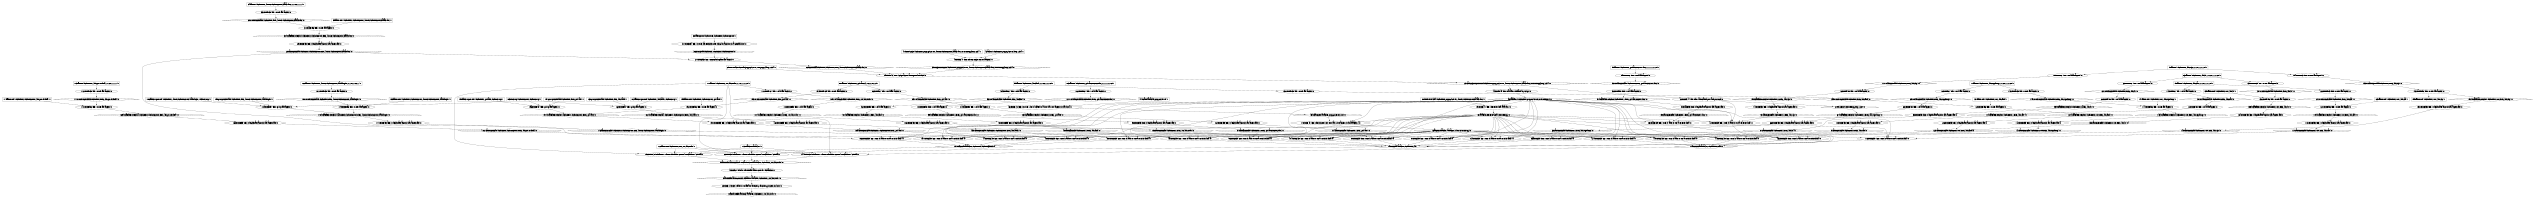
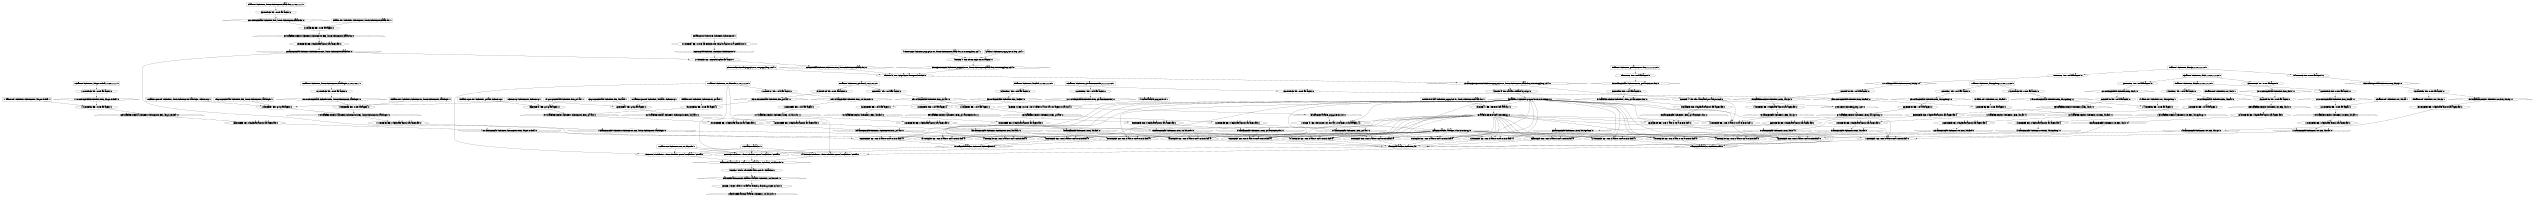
  digraph {
    node [shape=ellipse]
    n1 [label="1:canAbuseElevationCtl(attacker,victimHost,'/usr/bin/sudo'):0" shape=diamond]
    n2 [label="2:RULE 0 (Asset - Able to run file and directory discovery process on host):0"]
    n3 [label="3:abuseElevationControlMechanism(attacker,victimHost,'/usr/bin/sudo'):0" shape=diamond]
    n4 [label="4:RULE 2 (T1548 - Abuse Elevation Control Mechanism):0"]
    n5 [label="5:abuseElevationControlMechanismSetuid(attacker,victimHost,'/usr/bin/sudo'):0" shape=diamond]
    n6 [label="6:RULE 3 (T1548.001 - Abuse Elevation Control Mechanism - Setuid):0"]
    n7 [label="7:execCode(attacker,victimHost,_):0" shape=diamond]
    n8 [label="8:RULE 39 (BB - User is able to use a reverse shell):0"]
    n9 [label="9:canAccessFile(victimHost,_,exec,'/bin/cat'):0" shape=diamond]
    n10 [label="10:RULE 55 (BB - A legitimate account can access file):0"]
    n11 [label="11:localFileProtection(victimHost,_,exec,'/bin/cat'):0" shape=diamond]
    n12 [label="12:RULE 58 (BB - world file access):0"]
    n13 [label="13:worldAccessible(victimHost,exec,'/bin/cat'):0" shape=diamond]
    n14 [label="14:RULE 67 (BB - world file access):0"]
    n15 [label="15:fileAttr(victimHost,'/bin/cat',-,r,w,x,-,-,-,r,w,x):1" shape=box]
    n16 [label="122:RULE 65 (BB - owner file access):0"]
    n17 [label="121:ownerAccessible(victimHost,exec,'/bin/cat'):0" shape=diamond]
    n18 [label="16:accessDataFlow(attacker,write,reversePupy):0" shape=diamond]
    n19 [label="48:RULE 39 (BB - User is able to use a reverse shell):0"]
    n20 [label="56:RULE 39 (BB - User is able to use a reverse shell):0"]
    n21 [label="64:RULE 39 (BB - User is able to use a reverse shell):0"]
    n22 [label="80:RULE 39 (BB - User is able to use a reverse shell):0"]
    n23 [label="96:RULE 39 (BB - User is able to use a reverse shell):0"]
    n24 [label="104:RULE 39 (BB - User is able to use a reverse shell):0"]
    n25 [label="116:RULE 39 (BB - User is able to use a reverse shell):0"]
    n26 [label="124:RULE 39 (BB - User is able to use a reverse shell):0"]
    n27 [label="132:RULE 39 (BB - User is able to use a reverse shell):0"]
    n28 [label="140:RULE 39 (BB - User is able to use a reverse shell):0"]
    n29 [label="148:RULE 39 (BB - User is able to use a reverse shell):0"]
    n30 [label="158:RULE 39 (BB - User is able to use a reverse shell):0"]
    n31 [label="166:RULE 39 (BB - User is able to use a reverse shell):0"]
    n32 [label="175:RULE 39 (BB - User is able to use a reverse shell):0"]
    n33 [label="187:RULE 39 (BB - User is able to use a reverse shell):0"]
    n34 [label="188:RULE 39 (BB - User is able to use a reverse shell):0"]
    n35 [label="72:RULE 39 (BB - User is able to use a reverse shell):0"]
    n36 [label="88:RULE 39 (BB - User is able to use a reverse shell):0"]
    n37 [label="115:execCode(attacker,victimHost,root):0" shape=diamond]
    n38 [label="157:execCode(attacker,victimHost,victimAccount):0" shape=diamond]
    n39 [label="17:RULE 40 (BB - The remote root user has write access to the dataFlow):0"]
    n40 [label="18:dataFlowReverseShell(reversePupy):0" shape=diamond]
    n41 [label="19:RULE 41 (BB - Reverse shell data flow):0"]
    n42 [label="20:isReverseShell(victimHost,pupyC2Server,'/home/victimAccount/3aka3.doc'):1" shape=box]
    n43 [label="21:flowBind(reversePupy,http,1234):0" shape=diamond]
    n44 [label="67:localFileProtection(victimHost,_,exec,'/bin/tcpdump'):0" shape=diamond]
    n45 [label="22:RULE 44 (BB - Flow associated port and protocol):0"]
    n46 [label="23:canScriptAccessHost(victimHost,pupyC2Server,'/home/victimAccount/3aka3.doc',reversePupy,http,1234):0" shape=diamond]
    n47 [label="44:RULE 45 (BB - Data flow initiated by script):0"]
    n48 [label="43:dataFlow(victimHost,pupyC2Server,reversePupy,_):0" shape=diamond]
    n49 [label="24:RULE 46 (BB - Script access an exposed service):0"]
    n50 [label="25:networkServiceInfo(pupyC2Server,root,pupyd,http,1234):1" shape=box]
    n51 [label="26:accessFile(victimUser,victimHost,exec,'/home/victimAccount/3aka3.doc'):0" shape=diamond]
    n52 [label="27:RULE 53 (BB - execCode implies file access):0"]
    n53 [label="28:canAccessFile(victimHost,victimAccount,exec,'/home/victimAccount/3aka3.doc'):0" shape=diamond]
    n54 [label="29:RULE 55 (BB - A legitimate account can access file):0"]
    n55 [label="30:localFileProtection(victimHost,victimAccount,exec,'/home/victimAccount/3aka3.doc'):0" shape=diamond]
    n56 [label="31:RULE 56 (BB - owner file access):0"]
    n57 [label="32:ownerAccessible(victimHost,exec,'/home/victimAccount/3aka3.doc'):0" shape=diamond]
    n58 [label="33:RULE 65 (BB - owner file access):0"]
    n59 [label="34:fileAttr(victimHost,'/home/victimAccount/3aka3.doc',-,r,w,x,-,-,-,-,-,-):1" shape=box]
    n60 [label="35:fileOwner(victimHost,victimAccount,'/home/victimAccount/3aka3.doc'):1" shape=box]
    n61 [label="36:execCode(victimUser,victimHost,victimAccount):0" shape=diamond]
    n62 [label="37:RULE 54 (BB - A User can execute code using his account on a specific host):0"]
    n63 [label="38:hasAccount(victimUser,victimHost,victimAccount):1" shape=box]
    n64 [label="39:scriptNetAccess(victimHost,pupyC2Server,'/home/victimAccount/3aka3.doc',reversePupy,http,1234):0" shape=diamond]
    n65 [label="40:RULE 47 (BB - Direct script network access):0"]
    n66 [label="41:isNetScript(victimHost,pupyC2Server,'/home/victimAccount/3aka3.doc',reversePupy,http,1234):1" shape=box]
    n67 [label="42:aclNW(victimHost,pupyC2Server,http,1234):1" shape=box]
    n68 [label="45:localAccess(attacker,pupyC2Server,root):0" shape=diamond]
    n69 [label="46:RULE 73 (BB - An user who is located in a host has root access to that host):0"]
    n70 [label="47:located(attacker,pupyC2Server):1" shape=box]
    n71 [label="49:canAccessFile(victimHost,_,exec,'/bin/find'):0" shape=diamond]
    n72 [label="50:RULE 55 (BB - A legitimate account can access file):0"]
    n73 [label="51:localFileProtection(victimHost,_,exec,'/bin/find'):0" shape=diamond]
    n74 [label="52:RULE 58 (BB - world file access):0"]
    n75 [label="53:worldAccessible(victimHost,exec,'/bin/find'):0" shape=diamond]
    n76 [label="54:RULE 67 (BB - world file access):0"]
    n77 [label="55:fileAttr(victimHost,'/bin/find',-,r,w,x,-,-,-,r,w,x):1" shape=box]
    n78 [label="130:RULE 65 (BB - owner file access):0"]
    n79 [label="129:ownerAccessible(victimHost,exec,'/bin/find'):0" shape=diamond]
    n80 [label="57:canAccessFile(victimHost,_,exec,'/bin/ls'):0" shape=diamond]
    n81 [label="58:RULE 55 (BB - A legitimate account can access file):0"]
    n82 [label="59:localFileProtection(victimHost,_,exec,'/bin/ls'):0" shape=diamond]
    n83 [label="60:RULE 58 (BB - world file access):0"]
    n84 [label="61:worldAccessible(victimHost,exec,'/bin/ls'):0" shape=diamond]
    n85 [label="62:RULE 67 (BB - world file access):0"]
    n86 [label="63:fileAttr(victimHost,'/bin/ls',-,r,w,x,-,-,-,r,w,x):1" shape=box]
    n87 [label="138:RULE 65 (BB - owner file access):0"]
    n88 [label="137:ownerAccessible(victimHost,exec,'/bin/ls'):0" shape=diamond]
    n89 [label="65:canAccessFile(victimHost,_,exec,'/bin/tcpdump'):0" shape=diamond]
    n90 [label="66:RULE 55 (BB - A legitimate account can access file):0"]
    n91 [label="68:RULE 58 (BB - world file access):0"]
    n92 [label="69:worldAccessible(victimHost,exec,'/bin/tcpdump'):0" shape=diamond]
    n93 [label="70:RULE 67 (BB - world file access):0"]
    n94 [label="71:fileAttr(victimHost,'/bin/tcpdump',-,r,w,x,-,-,-,r,w,x):1" shape=box]
    n95 [label="146:RULE 65 (BB - owner file access):0"]
    n96 [label="145:ownerAccessible(victimHost,exec,'/bin/tcpdump'):0" shape=diamond]
    n97 [label="73:canAccessFile(victimHost,_,exec,'/bin/zip'):0" shape=diamond]
    n98 [label="74:RULE 55 (BB - A legitimate account can access file):0"]
    n99 [label="75:localFileProtection(victimHost,_,exec,'/bin/zip'):0" shape=diamond]
    n100 [label="76:RULE 58 (BB - world file access):0"]
    n101 [label="77:worldAccessible(victimHost,exec,'/bin/zip'):0" shape=diamond]
    n102 [label="78:RULE 67 (BB - world file access):0"]
    n103 [label="79:fileAttr(victimHost,'/bin/zip',-,r,w,x,-,-,-,r,w,x):1" shape=box]
    n104 [label="154:RULE 65 (BB - owner file access):0"]
    n105 [label="153:ownerAccessible(victimHost,exec,'/bin/zip'):0" shape=diamond]
    n106 [label="81:canAccessFile(victimHost,_,exec,'/private'):0" shape=diamond]
    n107 [label="82:RULE 55 (BB - A legitimate account can access file):0"]
    n108 [label="83:localFileProtection(victimHost,_,exec,'/private'):0" shape=diamond]
    n109 [label="84:RULE 58 (BB - world file access):0"]
    n110 [label="85:worldAccessible(victimHost,exec,'/private'):0" shape=diamond]
    n111 [label="86:RULE 67 (BB - world file access):0"]
    n112 [label="87:fileAttr(victimHost,'/private',d,r,w,x,r,-,x,r,-,x):1" shape=box]
    n113 [label="194:RULE 65 (BB - owner file access):0"]
    n114 [label="193:ownerAccessible(victimHost,exec,'/private'):0" shape=diamond]
    n115 [label="89:canAccessFile(victimHost,_,exec,'/private/secret1.doc'):0" shape=diamond]
    n116 [label="90:RULE 55 (BB - A legitimate account can access file):0"]
    n117 [label="91:localFileProtection(victimHost,_,exec,'/private/secret1.doc'):0" shape=diamond]
    n118 [label="92:RULE 58 (BB - world file access):0"]
    n119 [label="93:worldAccessible(victimHost,exec,'/private/secret1.doc'):0" shape=diamond]
    n120 [label="94:RULE 67 (BB - world file access):0"]
    n121 [label="95:fileAttr(victimHost,'/private/secret1.doc',-,-,-,-,-,-,-,r,w,x):1" shape=box]
    n122 [label="97:canAccessFile(victimHost,_,exec,'/private/secret2.doc'):0" shape=diamond]
    n123 [label="98:RULE 55 (BB - A legitimate account can access file):0"]
    n124 [label="99:localFileProtection(victimHost,_,exec,'/private/secret2.doc'):0" shape=diamond]
    n125 [label="100:RULE 58 (BB - world file access):0"]
    n126 [label="101:worldAccessible(victimHost,exec,'/private/secret2.doc'):0" shape=diamond]
    n127 [label="102:RULE 67 (BB - world file access):0"]
    n128 [label="103:fileAttr(victimHost,'/private/secret2.doc',-,-,-,-,-,-,-,r,w,x):1" shape=box]
    n129 [label="105:canAccessFile(victimHost,_,exec,'/usr/bin/sudo'):0" shape=diamond]
    n130 [label="106:RULE 55 (BB - A legitimate account can access file):0"]
    n131 [label="107:localFileProtection(victimHost,_,exec,'/usr/bin/sudo'):0" shape=diamond]
    n132 [label="108:RULE 58 (BB - world file access):0"]
    n133 [label="109:worldAccessible(victimHost,exec,'/usr/bin/sudo'):0" shape=diamond]
    n134 [label="110:RULE 67 (BB - world file access):0"]
    n135 [label="111:fileAttr(victimHost,'/usr/bin/sudo',-,r,w,s,r,-,-,r,-,x):1" shape=box]
    n136 [label="114:RULE 3 (T1548.001 - Abuse Elevation Control Mechanism - Setuid):0"]
    n137 [label="156:RULE 3 (T1548.001 - Abuse Elevation Control Mechanism - Setuid):0"]
    n138 [label="112:fileOwner(victimHost,root,'/usr/bin/sudo'):1" shape=box]
    n139 [label="113:malicious(attacker):1" shape=box]
    n140 [label="117:canAccessFile(victimHost,root,exec,'/bin/cat'):0" shape=diamond]
    n141 [label="118:RULE 55 (BB - A legitimate account can access file):0"]
    n142 [label="119:localFileProtection(victimHost,root,exec,'/bin/cat'):0" shape=diamond]
    n143 [label="120:RULE 56 (BB - owner file access):0"]
    n144 [label="123:fileOwner(victimHost,root,'/bin/cat'):1" shape=box]
    n145 [label="125:canAccessFile(victimHost,root,exec,'/bin/find'):0" shape=diamond]
    n146 [label="126:RULE 55 (BB - A legitimate account can access file):0"]
    n147 [label="127:localFileProtection(victimHost,root,exec,'/bin/find'):0" shape=diamond]
    n148 [label="128:RULE 56 (BB - owner file access):0"]
    n149 [label="131:fileOwner(victimHost,root,'/bin/find'):1" shape=box]
    n150 [label="133:canAccessFile(victimHost,root,exec,'/bin/ls'):0" shape=diamond]
    n151 [label="134:RULE 55 (BB - A legitimate account can access file):0"]
    n152 [label="135:localFileProtection(victimHost,root,exec,'/bin/ls'):0" shape=diamond]
    n153 [label="136:RULE 56 (BB - owner file access):0"]
    n154 [label="139:fileOwner(victimHost,root,'/bin/ls'):1" shape=box]
    n155 [label="141:canAccessFile(victimHost,root,exec,'/bin/tcpdump'):0" shape=diamond]
    n156 [label="142:RULE 55 (BB - A legitimate account can access file):0"]
    n157 [label="143:localFileProtection(victimHost,root,exec,'/bin/tcpdump'):0" shape=diamond]
    n158 [label="144:RULE 56 (BB - owner file access):0"]
    n159 [label="147:fileOwner(victimHost,root,'/bin/tcpdump'):1" shape=box]
    n160 [label="149:canAccessFile(victimHost,root,exec,'/bin/zip'):0" shape=diamond]
    n161 [label="150:RULE 55 (BB - A legitimate account can access file):0"]
    n162 [label="151:localFileProtection(victimHost,root,exec,'/bin/zip'):0" shape=diamond]
    n163 [label="152:RULE 56 (BB - owner file access):0"]
    n164 [label="155:fileOwner(victimHost,root,'/bin/zip'):1" shape=box]
    n165 [label="159:canAccessFile(victimHost,victimAccount,exec,'/bin/bash'):0" shape=diamond]
    n166 [label="160:RULE 55 (BB - A legitimate account can access file):0"]
    n167 [label="161:localFileProtection(victimHost,victimAccount,exec,'/bin/bash'):0" shape=diamond]
    n168 [label="162:RULE 57 (BB - group file access):0"]
    n169 [label="163:groupAccessible(victimHost,exec,'/bin/bash'):1" shape=box]
    n170 [label="164:fileGroupOwner(victimHost,'/bin/bash',victimGroup):1" shape=box]
    n171 [label="165:inGroup(victimAccount,victimGroup):1" shape=box]
    n172 [label="184:RULE 57 (BB - group file access):0"]
    n173 [label="196:RULE 57 (BB - group file access):0"]
    n174 [label="178:localFileProtection(victimHost,victimAccount,exec,'/home/victimAccount/.bash_login'):0" shape=diamond]
    n175 [label="191:localFileProtection(victimHost,victimAccount,exec,'/private'):0" shape=diamond]
    n176 [label="167:canAccessFile(victimHost,victimAccount,exec,'/bin/powershell'):0" shape=diamond]
    n177 [label="168:RULE 55 (BB - A legitimate account can access file):0"]
    n178 [label="169:localFileProtection(victimHost,victimAccount,exec,'/bin/powershell'):0" shape=diamond]
    n179 [label="170:RULE 56 (BB - owner file access):0"]
    n180 [label="171:ownerAccessible(victimHost,exec,'/bin/powershell'):0" shape=diamond]
    n181 [label="172:RULE 65 (BB - owner file access):0"]
    n182 [label="173:fileAttr(victimHost,'/bin/powershell',-,r,w,x,-,-,-,-,-,-):1" shape=box]
    n183 [label="174:fileOwner(victimHost,victimAccount,'/bin/powershell'):1" shape=box]
    n184 [label="176:canAccessFile(victimHost,victimAccount,exec,'/home/victimAccount/.bash_login'):0" shape=diamond]
    n185 [label="177:RULE 55 (BB - A legitimate account can access file):0"]
    n186 [label="179:RULE 56 (BB - owner file access):0"]
    n187 [label="180:ownerAccessible(victimHost,exec,'/home/victimAccount/.bash_login'):0" shape=diamond]
    n188 [label="181:RULE 65 (BB - owner file access):0"]
    n189 [label="182:fileAttr(victimHost,'/home/victimAccount/.bash_login',-,r,w,x,r,w,x,-,-,-):1" shape=box]
    n190 [label="183:fileOwner(victimHost,victimAccount,'/home/victimAccount/.bash_login'):1" shape=box]
    n191 [label="185:groupAccessible(victimHost,exec,'/home/victimAccount/.bash_login'):1" shape=box]
    n192 [label="186:fileGroupOwner(victimHost,'/home/victimAccount/.bash_login',victimGroup):1" shape=box]
    n193 [label="189:canAccessFile(victimHost,victimAccount,exec,'/private'):0" shape=diamond]
    n194 [label="190:RULE 55 (BB - A legitimate account can access file):0"]
    n195 [label="192:RULE 56 (BB - owner file access):0"]
    n196 [label="195:fileOwner(victimHost,victimAccount,'/private'):1" shape=box]
    n197 [label="197:groupAccessible(victimHost,exec,'/private'):1" shape=box]
    n198 [label="198:fileGroupOwner(victimHost,'/private',victimGroup):1" shape=box]
    n2 -> n1
    n3 -> n2
    n4 -> n3
    n5 -> n4
    n6 -> n5
    n7 -> n6
    n8 -> n7
    n9 -> n8
    n10 -> n9
    n11 -> n10
    n12 -> n11
    n13 -> n12
    n14 -> n13
    n15 -> n14
    n15 -> n16
    n16 -> n17
    n17 -> n143
    n18 -> n8
    n18 -> n19
    n18 -> n20
    n18 -> n21
    n18 -> n22
    n18 -> n23
    n18 -> n24
    n18 -> n25
    n18 -> n26
    n18 -> n27
    n18 -> n28
    n18 -> n29
    n18 -> n30
    n18 -> n31
    n18 -> n32
    n18 -> n33
    n18 -> n34
    n19 -> n7
    n20 -> n7
    n21 -> n7
    n22 -> n7
    n23 -> n7
    n24 -> n7
    n25 -> n37
    n26 -> n37
    n27 -> n37
    n28 -> n37
    n29 -> n37
    n30 -> n38
    n31 -> n38
    n32 -> n38
    n33 -> n38
    n34 -> n38
    n35 -> n7
    n36 -> n7
    n37 -> n136
    n38 -> n137
    n39 -> n18
    n40 -> n8
    n40 -> n19
    n40 -> n20
    n40 -> n21
    n40 -> n22
    n40 -> n23
    n40 -> n24
    n40 -> n25
    n40 -> n26
    n40 -> n27
    n40 -> n28
    n40 -> n29
    n40 -> n30
    n40 -> n31
    n40 -> n32
    n40 -> n33
    n40 -> n34
    n40 -> n35
    n40 -> n36
    n40 -> n39
    n41 -> n40
    n42 -> n41
    n43 -> n44
    n44 -> n90
    n45 -> n35
    n45 -> n43
    n46 -> n45
    n46 -> n47
    n47 -> n48
    n48 -> n8
    n48 -> n19
    n48 -> n20
    n48 -> n21
    n48 -> n22
    n48 -> n23
    n48 -> n24
    n48 -> n25
    n48 -> n26
    n48 -> n27
    n48 -> n28
    n48 -> n29
    n48 -> n30
    n48 -> n31
    n48 -> n32
    n48 -> n33
    n48 -> n34
    n48 -> n35
    n48 -> n36
    n48 -> n39
    n48 -> n41
    n49 -> n46
    n50 -> n49
    n51 -> n49
    n52 -> n51
    n53 -> n33
    n53 -> n52
    n54 -> n53
    n55 -> n54
    n56 -> n55
    n57 -> n56
    n58 -> n57
    n59 -> n58
    n60 -> n56
    n61 -> n52
    n62 -> n61
    n63 -> n62
    n64 -> n49
    n65 -> n64
    n66 -> n65
    n67 -> n65
    n68 -> n39
    n69 -> n68
    n70 -> n69
    n71 -> n19
    n72 -> n71
    n73 -> n72
    n74 -> n73
    n75 -> n74
    n76 -> n75
    n77 -> n76
    n77 -> n78
    n78 -> n79
    n79 -> n148
    n80 -> n20
    n81 -> n80
    n82 -> n81
    n83 -> n82
    n84 -> n83
    n85 -> n84
    n86 -> n85
    n86 -> n87
    n87 -> n88
    n88 -> n153
    n89 -> n21
    n90 -> n89
    n91 -> n44
    n92 -> n91
    n93 -> n92
    n94 -> n93
    n94 -> n95
    n95 -> n96
    n96 -> n158
    n97 -> n35
    n98 -> n97
    n99 -> n98
    n100 -> n99
    n101 -> n100
    n102 -> n101
    n103 -> n102
    n103 -> n104
    n104 -> n105
    n105 -> n163
    n106 -> n22
    n107 -> n106
    n108 -> n107
    n109 -> n108
    n110 -> n109
    n111 -> n110
    n112 -> n111
    n112 -> n113
    n113 -> n114
    n114 -> n195
    n115 -> n36
    n116 -> n115
    n117 -> n116
    n118 -> n117
    n119 -> n118
    n120 -> n119
    n121 -> n120
    n122 -> n23
    n123 -> n122
    n124 -> n123
    n125 -> n124
    n126 -> n125
    n127 -> n126
    n128 -> n127
    n129 -> n24
    n130 -> n129
    n131 -> n130
    n132 -> n131
    n133 -> n132
    n134 -> n133
    n135 -> n6
    n135 -> n134
    n135 -> n136
    n135 -> n137
    n136 -> n5
    n137 -> n5
    n138 -> n6
    n138 -> n136
    n138 -> n137
    n139 -> n6
    n139 -> n136
    n139 -> n137
    n140 -> n25
    n141 -> n140
    n142 -> n141
    n143 -> n142
    n144 -> n143
    n145 -> n26
    n146 -> n145
    n147 -> n146
    n148 -> n147
    n149 -> n148
-   n150 -> n145
+   n150 -> n27
    n151 -> n150
    n152 -> n151
    n153 -> n152
    n154 -> n153
    n155 -> n28
    n156 -> n155
    n157 -> n156
    n158 -> n157
    n159 -> n158
    n160 -> n29
    n161 -> n160
    n162 -> n161
    n163 -> n162
    n163 -> n164
    n165 -> n30
    n166 -> n165
    n167 -> n166
    n168 -> n167
    n169 -> n168
    n170 -> n168
    n171 -> n168
    n171 -> n172
    n171 -> n173
    n172 -> n174
    n173 -> n175
    n174 -> n185
    n175 -> n194
    n176 -> n31
    n177 -> n176
    n178 -> n177
    n179 -> n178
    n180 -> n179
    n181 -> n180
    n182 -> n181
    n183 -> n179
    n184 -> n32
    n185 -> n184
    n186 -> n174
    n187 -> n186
    n188 -> n187
    n189 -> n188
    n190 -> n186
    n191 -> n172
    n192 -> n172
    n193 -> n34
    n194 -> n193
    n195 -> n175
    n196 -> n195
    n197 -> n173
    n198 -> n173
  }
